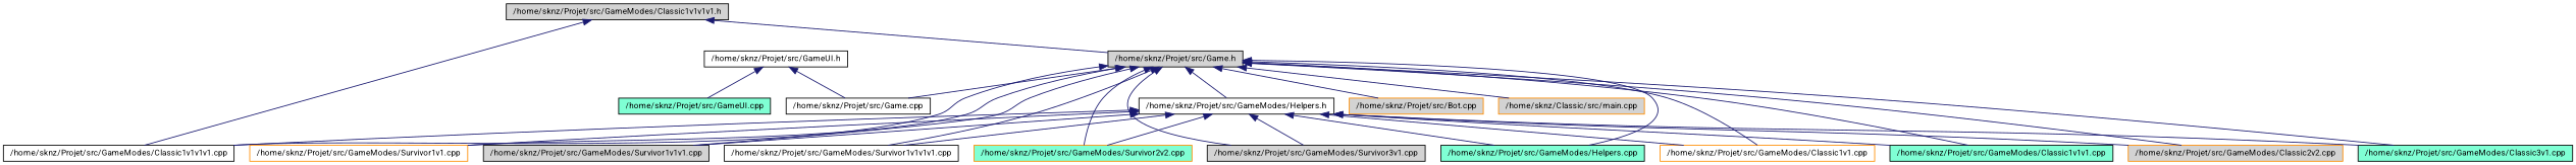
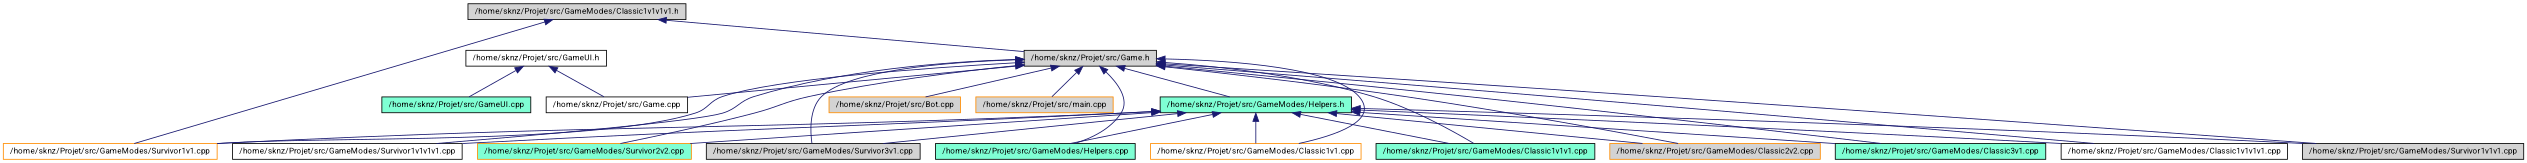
  digraph {
    fontname=Roboto
    node [color=black fillcolor=lightgrey fontname=Roboto fontsize=10 shape=record style=filled]
    edge [color=midnightblue dir=back fontname=Roboto fontsize=10 labelfontname=Helvetica labelfontsize=10 style=solid]
    n1 [fontcolor=black height=0.2 label="/home/sknz/Projet/src/GameModes/Classic1v1v1v1.h" width=0.4]
    n2 [height=0.2 label="/home/sknz/Projet/src/Game.h" width=0.4]
    n3 [fillcolor=white height=0.2 label="/home/sknz/Projet/src/GameModes/Classic1v1v1v1.cpp" width=0.4]
    n4 [color=darkorange height=0.2 label="/home/sknz/Projet/src/Bot.cpp" width=0.4]
    n5 [fillcolor=white height=0.2 label="/home/sknz/Projet/src/Game.cpp" width=0.4]
-   n6 [fillcolor=white height=0.2 label="/home/sknz/Projet/src/GameModes/Helpers.h" width=0.4]
+   n6 [fillcolor=aquamarine height=0.2 label="/home/sknz/Projet/src/GameModes/Helpers.h" width=0.4]
    n7 [color=darkorange fillcolor=white height=0.2 label="/home/sknz/Projet/src/GameModes/Classic1v1.cpp" width=0.4]
    n8 [fillcolor=aquamarine height=0.2 label="/home/sknz/Projet/src/GameModes/Classic1v1v1.cpp" width=0.4]
    n9 [color=darkorange height=0.2 label="/home/sknz/Projet/src/GameModes/Classic2v2.cpp" width=0.4]
    n10 [fillcolor=aquamarine height=0.2 label="/home/sknz/Projet/src/GameModes/Classic3v1.cpp" width=0.4]
    n11 [color=darkorange fillcolor=white height=0.2 label="/home/sknz/Projet/src/GameModes/Survivor1v1.cpp" width=0.4]
    n12 [height=0.2 label="/home/sknz/Projet/src/GameModes/Survivor1v1v1.cpp" width=0.4]
    n13 [fillcolor=white height=0.2 label="/home/sknz/Projet/src/GameModes/Survivor1v1v1v1.cpp" width=0.4]
    n14 [color=darkorange fillcolor=aquamarine height=0.2 label="/home/sknz/Projet/src/GameModes/Survivor2v2.cpp" width=0.4]
    n15 [height=0.2 label="/home/sknz/Projet/src/GameModes/Survivor3v1.cpp" width=0.4]
-   n16 [color=darkorange height=0.2 label="/home/sknz/Classic/src/main.cpp" width=0.4]
+   n16 [color=darkorange height=0.2 label="/home/sknz/Projet/src/main.cpp" width=0.4]
    n17 [fillcolor=aquamarine height=0.2 label="/home/sknz/Projet/src/GameModes/Helpers.cpp" width=0.4]
    n18 [fillcolor=white height=0.2 label="/home/sknz/Projet/src/GameUI.h" width=0.4]
    n19 [fillcolor=aquamarine height=0.2 label="/home/sknz/Projet/src/GameUI.cpp" width=0.4]
    n1 -> n2
-   n1 -> n3
+   n1 -> n11
    n2 -> n3
    n2 -> n4
    n2 -> n5
    n2 -> n6
    n2 -> n7
    n2 -> n8
    n2 -> n9
    n2 -> n10
    n2 -> n11
    n2 -> n12
    n2 -> n13
    n2 -> n14
    n2 -> n15
    n2 -> n16
    n2 -> n17
    n6 -> n3
    n6 -> n7
    n6 -> n8
    n6 -> n9
    n6 -> n10
    n6 -> n11
    n6 -> n12
    n6 -> n13
    n6 -> n14
    n6 -> n15
    n6 -> n17
    n18 -> n5
    n18 -> n19
  }
